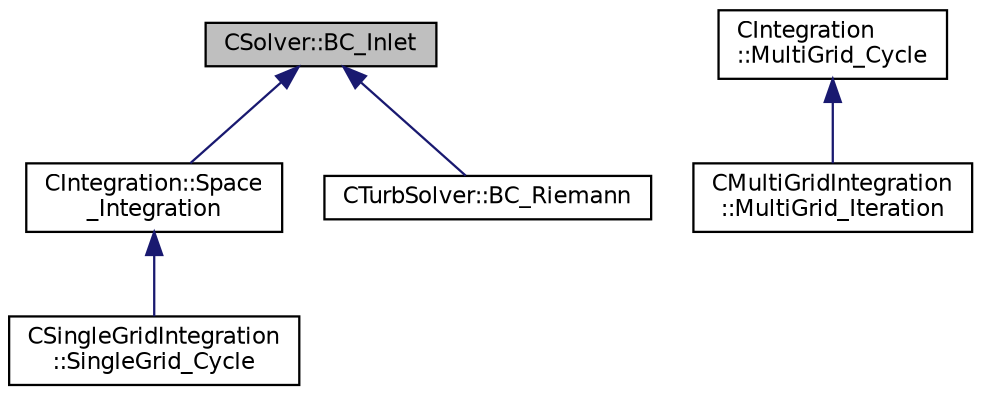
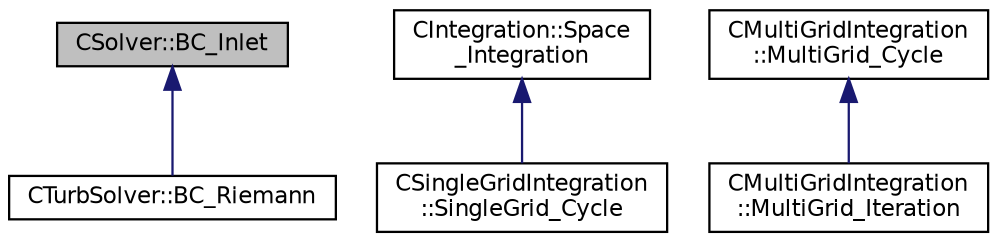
  digraph {
    rankdir=TB
    node [color=black fillcolor=white fontname=Helvetica fontsize=10 shape=record style=filled]
    edge [color=midnightblue dir=back fontname=Helvetica fontsize=10 labelfontname=Helvetica labelfontsize=10 style=solid]
    n1 [fillcolor=grey75 fontcolor=black height=0.2 label="CSolver::BC_Inlet" width=0.4]
    n2 [height=0.2 label="CIntegration::Space\l_Integration" width=0.4]
    n3 [height=0.2 label="CTurbSolver::BC_Riemann" width=0.4]
    n4 [height=0.2 label="CSingleGridIntegration\l::SingleGrid_Cycle" width=0.4]
-   n5 [height=0.2 label="CIntegration\l::MultiGrid_Cycle" width=0.4]
+   n5 [height=0.2 label="CMultiGridIntegration\l::MultiGrid_Cycle" width=0.4]
    n6 [height=0.2 label="CMultiGridIntegration\l::MultiGrid_Iteration" width=0.4]
-   n1 -> n2
    n1 -> n3
    n2 -> n4
    n5 -> n6
  }
